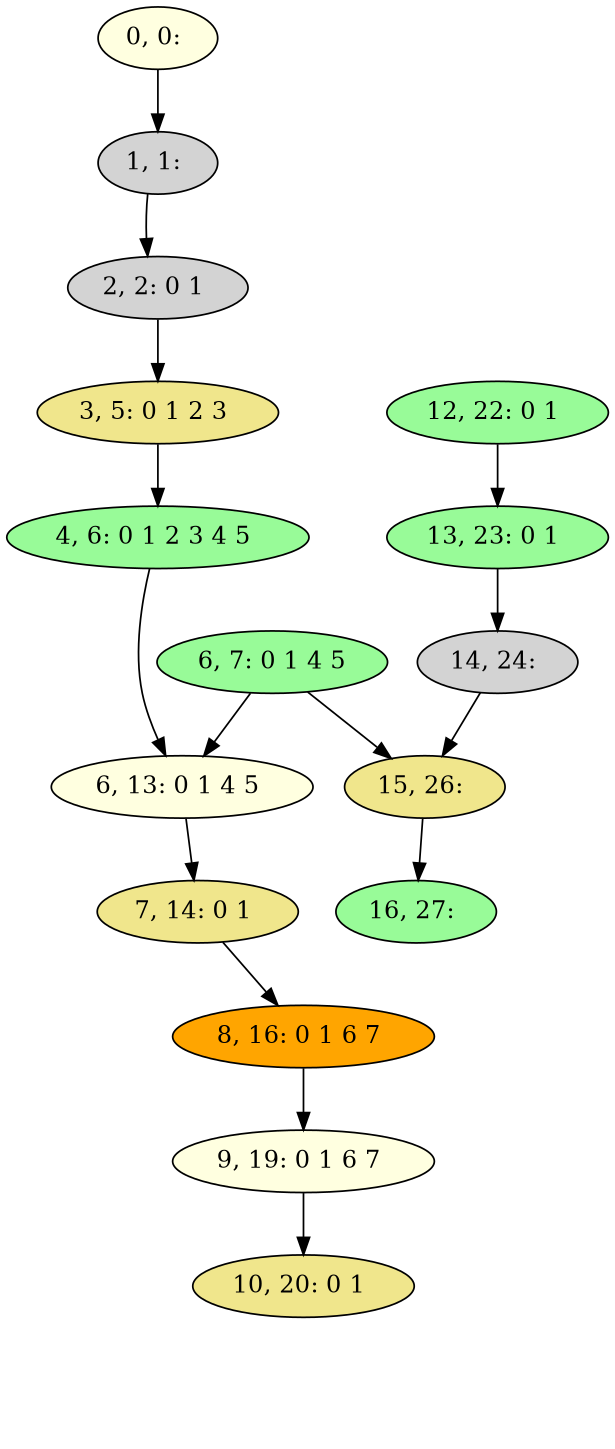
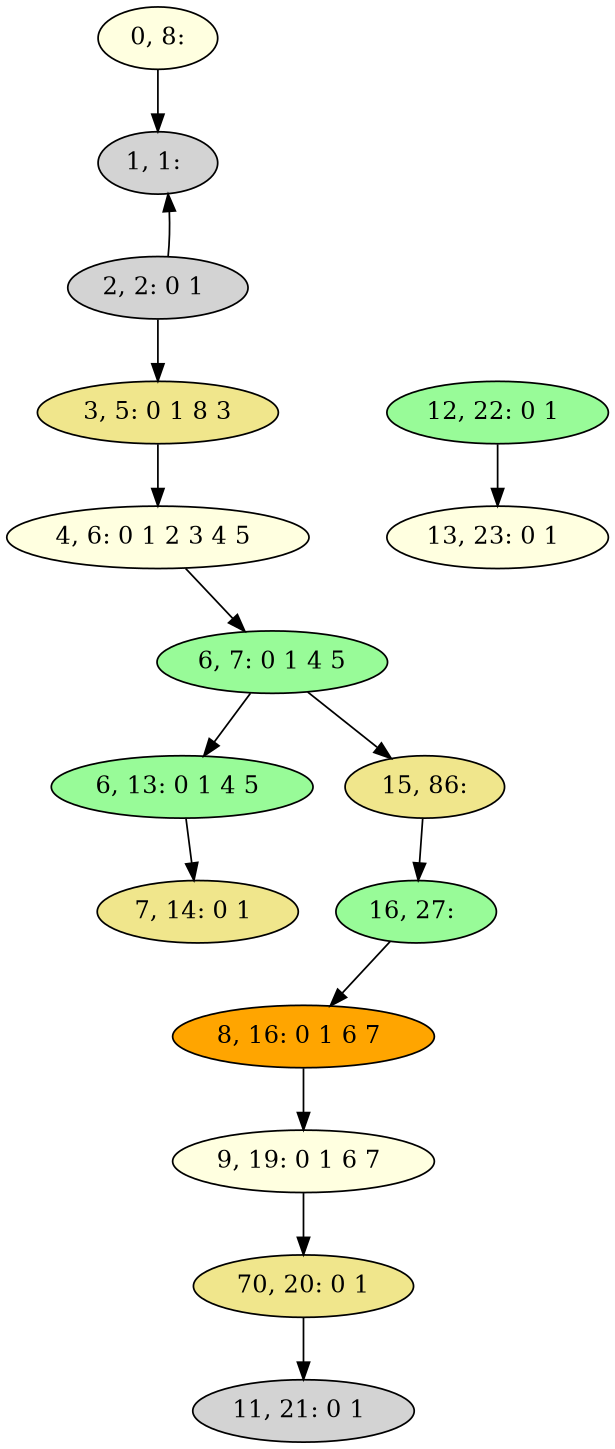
  digraph {
    node [fillcolor=lightyellow style=filled]
-   n1 [label="0, 0: "]
+   n1 [label="0, 8:"]
    n2 [fillcolor=lightgrey label="1, 1: "]
    n3 [fillcolor=lightgrey label="2, 2: 0 1 "]
-   n4 [fillcolor=khaki label="3, 5: 0 1 2 3 "]
-   n5 [fillcolor=palegreen label="4, 6: 0 1 2 3 4 5 "]
+   n4 [fillcolor=khaki label="3, 5: 0 1 8 3"]
+   n5 [label="4, 6: 0 1 2 3 4 5 "]
    n6 [fillcolor=palegreen label="6, 7: 0 1 4 5"]
-   n7 [label="6, 13: 0 1 4 5 "]
-   n8 [fillcolor=khaki label="15, 26: "]
+   n7 [fillcolor=palegreen label="6, 13: 0 1 4 5 "]
+   n8 [fillcolor=khaki label="15, 86:"]
    n9 [fillcolor=khaki label="7, 14: 0 1 "]
    n10 [fillcolor=palegreen label="16, 27: "]
    n11 [fillcolor=orange label="8, 16: 0 1 6 7 "]
    n12 [label="9, 19: 0 1 6 7 "]
-   n13 [fillcolor=khaki label="10, 20: 0 1 "]
+   n13 [fillcolor=khaki label="70, 20: 0 1"]
+   n14 [fillcolor=lightgrey label="11, 21: 0 1 "]
    n15 [fillcolor=palegreen label="12, 22: 0 1 "]
-   n16 [fillcolor=palegreen label="13, 23: 0 1 "]
-   n17 [fillcolor=lightgrey label="14, 24: "]
+   n16 [label="13, 23: 0 1 "]
    n1 -> n2
-   n2 -> n3
+   n3 -> n2
    n3 -> n4
    n4 -> n5
-   n5 -> n7
+   n5 -> n6
    n6 -> n7
    n6 -> n8
    n7 -> n9
    n8 -> n10
-   n9 -> n11
+   n10 -> n11
    n11 -> n12
    n12 -> n13
+   n13 -> n14
    n15 -> n16
-   n16 -> n17
-   n17 -> n8
  }
